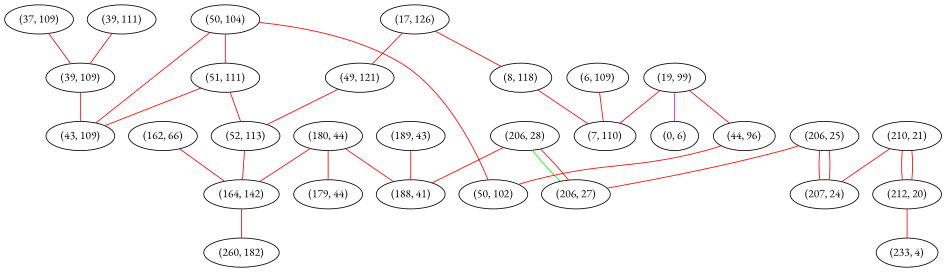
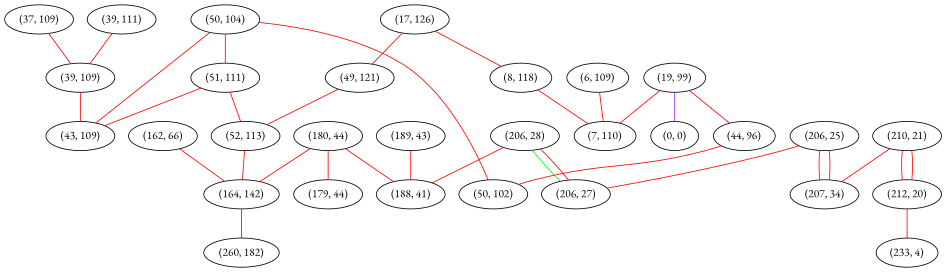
  graph {
    fontname="EB Garamond"
    node [fontname="EB Garamond"]
    edge [color=red fontname="EB Garamond" weight=1]
    "(206, 28)"
    "(188, 41)"
    "(206, 27)"
    "(17, 126)"
    "(49, 121)"
    "(8, 118)"
    "(52, 113)"
    "(7, 110)"
    "(37, 109)"
    "(39, 109)"
    "(43, 109)"
    "(189, 43)"
    "(164, 142)"
    "(6, 109)"
    "(162, 66)"
    "(260, 182)"
    "(50, 104)"
    "(51, 111)"
    "(50, 102)"
    "(210, 21)"
    "(212, 20)"
-   "(207, 24)"
+   "(207, 24)" [label="(207, 34)"]
    "(233, 4)"
    "(180, 44)"
    "(179, 44)"
    "(19, 99)"
    "(44, 96)"
-   "(0, 0)" [label="(0, 6)"]
+   "(0, 0)"
    "(39, 111)"
    "(206, 25)"
    "(206, 28)" -- "(188, 41)"
    "(206, 28)" -- "(206, 27)" [color=green weight=2]
    "(206, 28)" -- "(206, 27)"
    "(17, 126)" -- "(49, 121)"
    "(17, 126)" -- "(8, 118)"
    "(49, 121)" -- "(52, 113)"
    "(8, 118)" -- "(7, 110)"
    "(52, 113)" -- "(164, 142)"
    "(37, 109)" -- "(39, 109)"
    "(39, 109)" -- "(43, 109)"
    "(189, 43)" -- "(188, 41)"
    "(164, 142)" -- "(260, 182)"
    "(6, 109)" -- "(7, 110)"
    "(162, 66)" -- "(164, 142)"
    "(50, 104)" -- "(43, 109)"
    "(50, 104)" -- "(51, 111)"
    "(50, 104)" -- "(50, 102)"
    "(51, 111)" -- "(52, 113)"
    "(51, 111)" -- "(43, 109)"
    "(210, 21)" -- "(212, 20)"
    "(210, 21)" -- "(212, 20)"
    "(210, 21)" -- "(207, 24)"
    "(212, 20)" -- "(233, 4)"
    "(180, 44)" -- "(188, 41)"
    "(180, 44)" -- "(164, 142)"
    "(180, 44)" -- "(179, 44)"
    "(19, 99)" -- "(7, 110)"
    "(19, 99)" -- "(44, 96)"
    "(19, 99)" -- "(0, 0)" [color=purple weight=4]
    "(44, 96)" -- "(50, 102)"
    "(39, 111)" -- "(39, 109)"
    "(206, 25)" -- "(206, 27)"
    "(206, 25)" -- "(207, 24)"
    "(206, 25)" -- "(207, 24)"
  }
